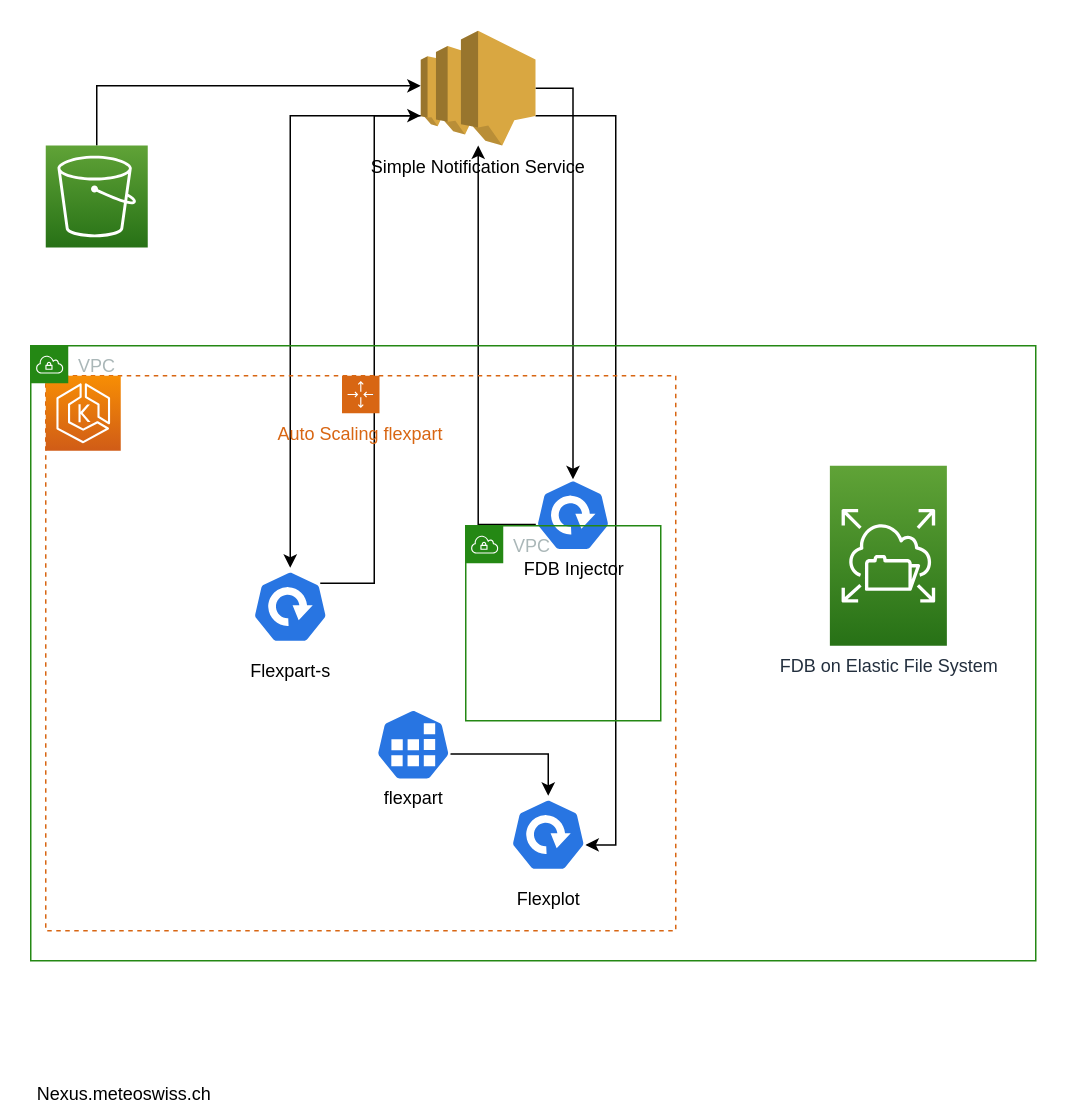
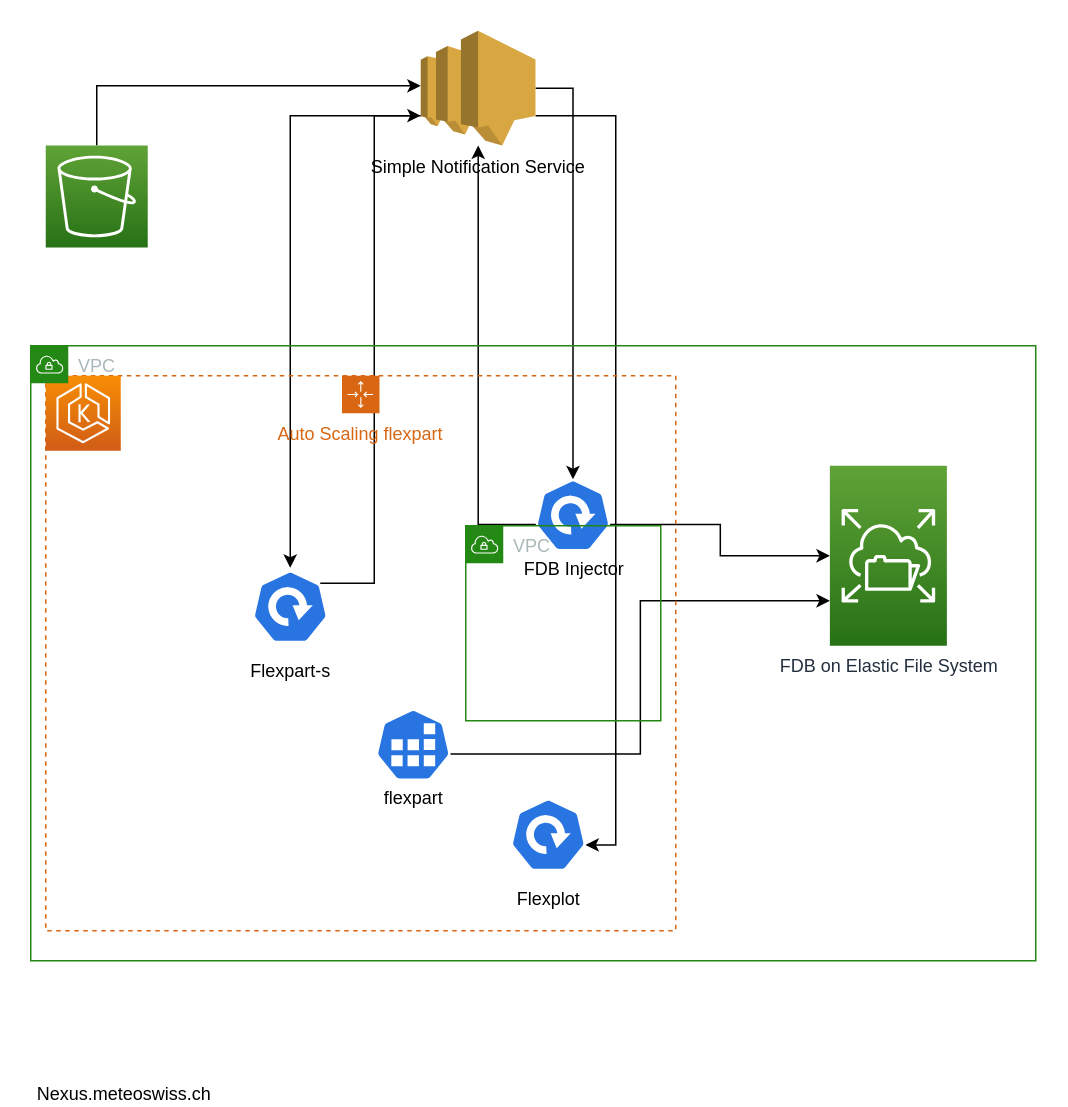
  <mxCell id="0" />
  <mxCell id="1" parent="0" />
  <mxCell id="2" style="edgeStyle=orthogonalEdgeStyle;rounded=0;orthogonalLoop=1;jettySize=auto;html=1;entryX=0;entryY=0.48;entryDx=0;entryDy=0;entryPerimeter=0;exitX=0.5;exitY=0;exitDx=0;exitDy=0;exitPerimeter=0;" parent="1" source="3" target="7" edge="1"><mxGeometry relative="1" as="geometry" /></mxCell>
  <mxCell id="3" value="" style="sketch=0;points=[[0,0,0],[0.25,0,0],[0.5,0,0],[0.75,0,0],[1,0,0],[0,1,0],[0.25,1,0],[0.5,1,0],[0.75,1,0],[1,1,0],[0,0.25,0],[0,0.5,0],[0,0.75,0],[1,0.25,0],[1,0.5,0],[1,0.75,0]];outlineConnect=0;fontColor=#232F3E;gradientColor=#60A337;gradientDirection=north;fillColor=#277116;strokeColor=#ffffff;dashed=0;verticalLabelPosition=bottom;verticalAlign=top;align=center;html=1;fontSize=12;fontStyle=0;aspect=fixed;shape=mxgraph.aws4.resourceIcon;resIcon=mxgraph.aws4.s3;" parent="1" vertex="1"><mxGeometry x="30" y="96.5" width="68" height="68" as="geometry" /></mxCell>
  <mxCell id="4" style="edgeStyle=orthogonalEdgeStyle;rounded=0;orthogonalLoop=1;jettySize=auto;html=1;exitX=1;exitY=0.5;exitDx=0;exitDy=0;exitPerimeter=0;entryX=0.5;entryY=0;entryDx=0;entryDy=0;entryPerimeter=0;" parent="1" source="7" target="18" edge="1"><mxGeometry relative="1" as="geometry" /></mxCell>
  <mxCell id="5" style="edgeStyle=orthogonalEdgeStyle;rounded=0;orthogonalLoop=1;jettySize=auto;html=1;exitX=0;exitY=0.74;exitDx=0;exitDy=0;exitPerimeter=0;entryX=0.5;entryY=0;entryDx=0;entryDy=0;entryPerimeter=0;" parent="1" source="7" target="12" edge="1"><mxGeometry relative="1" as="geometry"><mxPoint x="290" y="420" as="targetPoint" /></mxGeometry></mxCell>
  <mxCell id="6" style="edgeStyle=orthogonalEdgeStyle;rounded=0;orthogonalLoop=1;jettySize=auto;html=1;exitX=1;exitY=0.74;exitDx=0;exitDy=0;exitPerimeter=0;entryX=0.995;entryY=0.63;entryDx=0;entryDy=0;entryPerimeter=0;" parent="1" source="7" target="17" edge="1"><mxGeometry relative="1" as="geometry" /></mxCell>
  <mxCell id="7" value="Simple Notification Service" style="outlineConnect=0;dashed=0;verticalLabelPosition=bottom;verticalAlign=top;align=center;html=1;shape=mxgraph.aws3.sns;fillColor=#D9A741;gradientColor=none;" parent="1" vertex="1"><mxGeometry x="280" y="20" width="76.5" height="76.5" as="geometry" /></mxCell>
  <mxCell id="8" style="edgeStyle=orthogonalEdgeStyle;rounded=0;orthogonalLoop=1;jettySize=auto;html=1;exitX=0.005;exitY=0.63;exitDx=0;exitDy=0;exitPerimeter=0;" parent="1" source="18" target="7" edge="1"><mxGeometry relative="1" as="geometry" /></mxCell>
+ <mxCell id="9" style="edgeStyle=orthogonalEdgeStyle;rounded=0;orthogonalLoop=1;jettySize=auto;html=1;exitX=0.995;exitY=0.63;exitDx=0;exitDy=0;exitPerimeter=0;" parent="1" source="18" target="11" edge="1"><mxGeometry relative="1" as="geometry" /></mxCell>
  <mxCell id="10" style="edgeStyle=orthogonalEdgeStyle;rounded=0;orthogonalLoop=1;jettySize=auto;html=1;exitX=0.9;exitY=0.2;exitDx=0;exitDy=0;exitPerimeter=0;entryX=0;entryY=0.74;entryDx=0;entryDy=0;entryPerimeter=0;" parent="1" source="12" target="7" edge="1"><mxGeometry relative="1" as="geometry" /></mxCell>
  <mxCell id="11" value="FDB on Elastic File System" style="sketch=0;points=[[0,0,0],[0.25,0,0],[0.5,0,0],[0.75,0,0],[1,0,0],[0,1,0],[0.25,1,0],[0.5,1,0],[0.75,1,0],[1,1,0],[0,0.25,0],[0,0.5,0],[0,0.75,0],[1,0.25,0],[1,0.5,0],[1,0.75,0]];outlineConnect=0;fontColor=#232F3E;gradientColor=#60A337;gradientDirection=north;fillColor=#277116;strokeColor=#ffffff;dashed=0;verticalLabelPosition=bottom;verticalAlign=top;align=center;html=1;fontSize=12;fontStyle=0;aspect=fixed;shape=mxgraph.aws4.resourceIcon;resIcon=mxgraph.aws4.elastic_file_system;" parent="1" vertex="1"><mxGeometry x="552.75" y="310" width="78" height="120" as="geometry" /></mxCell>
  <mxCell id="12" value="&lt;br&gt;&lt;br&gt;&lt;br&gt;&lt;br&gt;&lt;br&gt;&lt;br&gt;Flexpart-s" style="sketch=0;html=1;dashed=0;whitespace=wrap;fillColor=#2875E2;strokeColor=#ffffff;points=[[0.005,0.63,0],[0.1,0.2,0],[0.9,0.2,0],[0.5,0,0],[0.995,0.63,0],[0.72,0.99,0],[0.5,1,0],[0.28,0.99,0]];shape=mxgraph.kubernetes.icon;prIcon=deploy" parent="1" vertex="1"><mxGeometry x="168" y="378" width="50" height="52" as="geometry" /></mxCell>
- <mxCell id="13" style="edgeStyle=orthogonalEdgeStyle;rounded=0;orthogonalLoop=1;jettySize=auto;html=1;exitX=0.995;exitY=0.63;exitDx=0;exitDy=0;exitPerimeter=0;" parent="1" source="14" target="17" edge="1"><mxGeometry relative="1" as="geometry" /></mxCell>
+ <mxCell id="13" style="edgeStyle=orthogonalEdgeStyle;rounded=0;orthogonalLoop=1;jettySize=auto;html=1;exitX=0.995;exitY=0.63;exitDx=0;exitDy=0;exitPerimeter=0;entryX=0;entryY=0.75;entryDx=0;entryDy=0;entryPerimeter=0;" parent="1" source="14" target="11" edge="1"><mxGeometry relative="1" as="geometry" /></mxCell>
  <mxCell id="14" value="&lt;br&gt;&lt;br&gt;&lt;br&gt;&lt;br&gt;&lt;br&gt;flexpart" style="sketch=0;html=1;dashed=0;whitespace=wrap;fillColor=#2875E2;strokeColor=#ffffff;points=[[0.005,0.63,0],[0.1,0.2,0],[0.9,0.2,0],[0.5,0,0],[0.995,0.63,0],[0.72,0.99,0],[0.5,1,0],[0.28,0.99,0]];shape=mxgraph.kubernetes.icon;prIcon=job" parent="1" vertex="1"><mxGeometry x="250" y="472" width="50" height="48" as="geometry" /></mxCell>
  <mxCell id="15" value="Auto Scaling flexpart" style="points=[[0,0],[0.25,0],[0.5,0],[0.75,0],[1,0],[1,0.25],[1,0.5],[1,0.75],[1,1],[0.75,1],[0.5,1],[0.25,1],[0,1],[0,0.75],[0,0.5],[0,0.25]];outlineConnect=0;gradientColor=none;html=1;whiteSpace=wrap;fontSize=12;fontStyle=0;container=1;pointerEvents=0;collapsible=0;recursiveResize=0;shape=mxgraph.aws4.groupCenter;grIcon=mxgraph.aws4.group_auto_scaling_group;grStroke=1;strokeColor=#D86613;fillColor=none;verticalAlign=top;align=center;fontColor=#D86613;dashed=1;spacingTop=25;" parent="1" vertex="1"><mxGeometry x="30" y="250" width="420" height="370" as="geometry" /></mxCell>
  <mxCell id="16" value="" style="sketch=0;points=[[0,0,0],[0.25,0,0],[0.5,0,0],[0.75,0,0],[1,0,0],[0,1,0],[0.25,1,0],[0.5,1,0],[0.75,1,0],[1,1,0],[0,0.25,0],[0,0.5,0],[0,0.75,0],[1,0.25,0],[1,0.5,0],[1,0.75,0]];outlineConnect=0;fontColor=#232F3E;gradientColor=#F78E04;gradientDirection=north;fillColor=#D05C17;strokeColor=#ffffff;dashed=0;verticalLabelPosition=bottom;verticalAlign=top;align=center;html=1;fontSize=12;fontStyle=0;aspect=fixed;shape=mxgraph.aws4.resourceIcon;resIcon=mxgraph.aws4.eks;" parent="15" vertex="1"><mxGeometry width="50" height="50" as="geometry" /></mxCell>
  <mxCell id="17" value="&lt;br&gt;&lt;br&gt;&lt;br&gt;&lt;br&gt;&lt;br&gt;&lt;br&gt;Flexplot" style="sketch=0;html=1;dashed=0;whitespace=wrap;fillColor=#2875E2;strokeColor=#ffffff;points=[[0.005,0.63,0],[0.1,0.2,0],[0.9,0.2,0],[0.5,0,0],[0.995,0.63,0],[0.72,0.99,0],[0.5,1,0],[0.28,0.99,0]];shape=mxgraph.kubernetes.icon;prIcon=deploy" parent="15" vertex="1"><mxGeometry x="310" y="280" width="50" height="52" as="geometry" /></mxCell>
  <mxCell id="18" value="&lt;br&gt;&lt;br&gt;&lt;br&gt;&lt;br&gt;&lt;br&gt;FDB Injector" style="sketch=0;html=1;dashed=0;whitespace=wrap;fillColor=#2875E2;strokeColor=#ffffff;points=[[0.005,0.63,0],[0.1,0.2,0],[0.9,0.2,0],[0.5,0,0],[0.995,0.63,0],[0.72,0.99,0],[0.5,1,0],[0.28,0.99,0]];shape=mxgraph.kubernetes.icon;prIcon=deploy" parent="15" vertex="1"><mxGeometry x="326.5" y="69" width="50" height="48" as="geometry" /></mxCell>
  <mxCell id="19" style="edgeStyle=orthogonalEdgeStyle;rounded=0;orthogonalLoop=1;jettySize=auto;html=1;exitX=0.5;exitY=1;exitDx=0;exitDy=0;" parent="1" source="15" target="15" edge="1"><mxGeometry relative="1" as="geometry" /></mxCell>
  <mxCell id="20" value="Nexus.meteoswiss.ch" style="shape=image;verticalLabelPosition=bottom;labelBackgroundColor=default;verticalAlign=top;aspect=fixed;imageAspect=0;image=https://miro.medium.com/max/256/1*2b4k1_SmKkNRgqZV-NMFQg.png;" parent="1" vertex="1"><mxGeometry x="50" y="650" width="65" height="65" as="geometry" /></mxCell>
  <mxCell id="21" value="VPC" style="points=[[0,0],[0.25,0],[0.5,0],[0.75,0],[1,0],[1,0.25],[1,0.5],[1,0.75],[1,1],[0.75,1],[0.5,1],[0.25,1],[0,1],[0,0.75],[0,0.5],[0,0.25]];outlineConnect=0;gradientColor=none;html=1;whiteSpace=wrap;fontSize=12;fontStyle=0;container=1;pointerEvents=0;collapsible=0;recursiveResize=0;shape=mxgraph.aws4.group;grIcon=mxgraph.aws4.group_vpc;strokeColor=#248814;fillColor=none;verticalAlign=top;align=left;spacingLeft=30;fontColor=#AAB7B8;dashed=0;" vertex="1" parent="1"><mxGeometry x="310" y="350" width="130" height="130" as="geometry" /></mxCell>
  <mxCell id="22" value="VPC" style="points=[[0,0],[0.25,0],[0.5,0],[0.75,0],[1,0],[1,0.25],[1,0.5],[1,0.75],[1,1],[0.75,1],[0.5,1],[0.25,1],[0,1],[0,0.75],[0,0.5],[0,0.25]];outlineConnect=0;gradientColor=none;html=1;whiteSpace=wrap;fontSize=12;fontStyle=0;container=1;pointerEvents=0;collapsible=0;recursiveResize=0;shape=mxgraph.aws4.group;grIcon=mxgraph.aws4.group_vpc;strokeColor=#248814;fillColor=none;verticalAlign=top;align=left;spacingLeft=30;fontColor=#AAB7B8;dashed=0;" vertex="1" parent="1"><mxGeometry x="20" y="230" width="670" height="410" as="geometry" /></mxCell>
